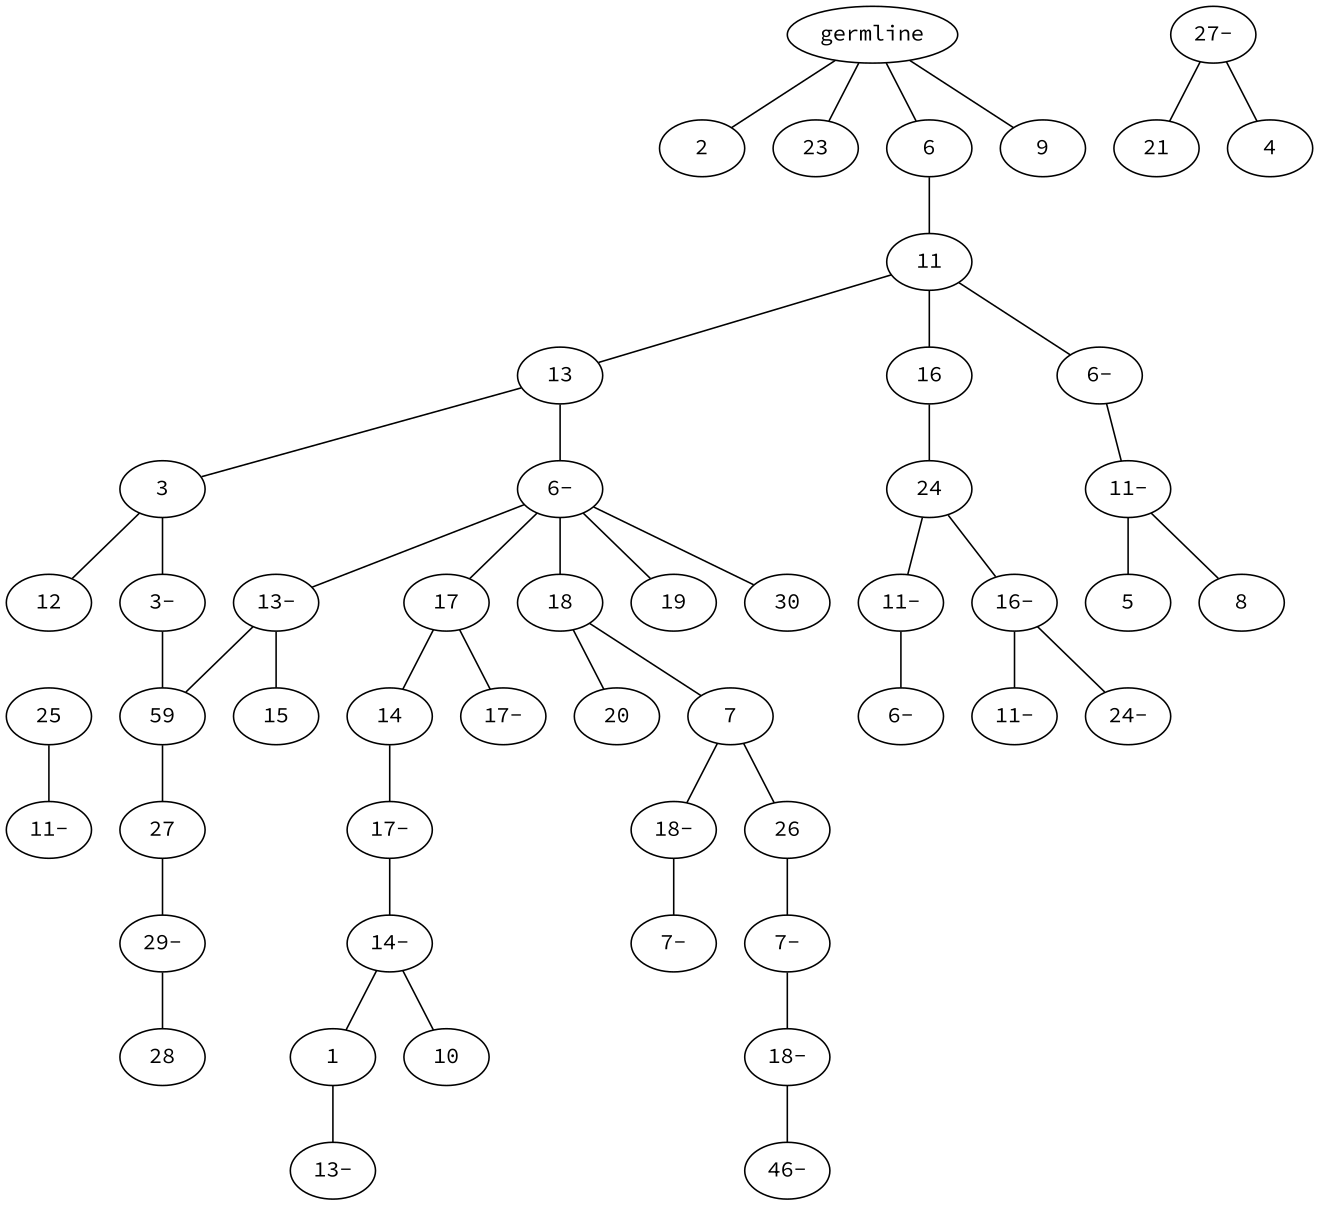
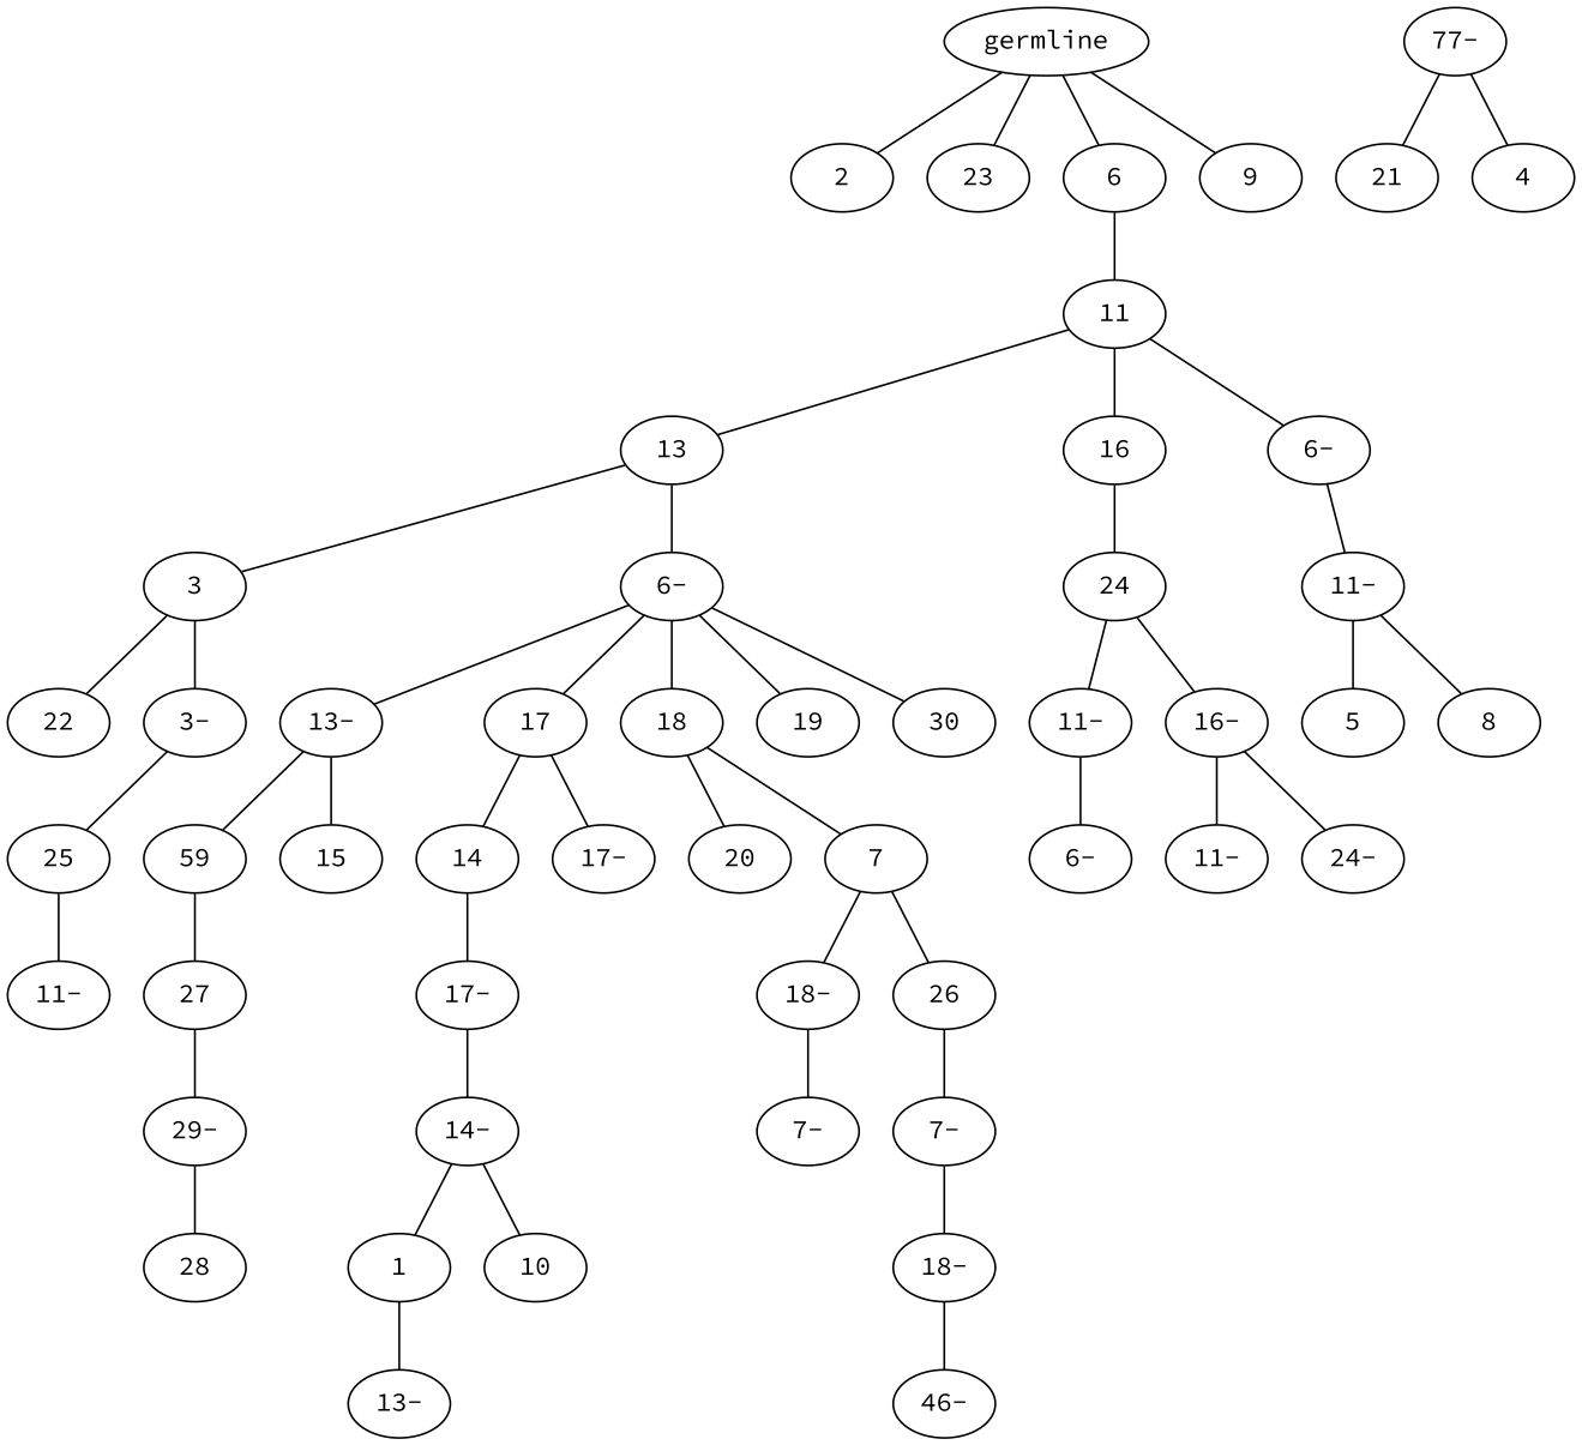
  graph {
    fontname="Source Code Pro"
    node [fontname="Source Code Pro"]
    edge [fontname="Source Code Pro"]
    n1 [label=germline]
    n2 [label=2]
    n3 [label=23]
    n4 [label=6]
    n5 [label=9]
    n6 [label=11]
    n7 [label=13]
    n8 [label=16]
    n9 [label="6-"]
    n10 [label=3]
    n11 [label="6-"]
    n12 [label=24]
    n13 [label="11-"]
-   n14 [label=12]
+   n14 [label=22]
    n15 [label="3-"]
    n16 [label="13-"]
    n17 [label=17]
    n18 [label=18]
    n19 [label=19]
    n20 [label=30]
    n21 [label=25]
    n22 [label="11-"]
    n23 [label=15]
    n24 [label=59]
    n25 [label=14]
    n26 [label="17-"]
    n27 [label=20]
    n28 [label=7]
    n29 [label=27]
    n30 [label="29-"]
    n31 [label=28]
-   n32 [label="27-"]
+   n32 [label="77-"]
    n33 [label=21]
    n34 [label=4]
    n35 [label="17-"]
    n36 [label="14-"]
    n37 [label=1]
    n38 [label=10]
    n39 [label="13-"]
    n40 [label="18-"]
    n41 [label=26]
    n42 [label="7-"]
    n43 [label="7-"]
    n44 [label="18-"]
    n45 [label="46-"]
    n46 [label="11-"]
    n47 [label="16-"]
    n48 [label="6-"]
    n49 [label="11-"]
    n50 [label="24-"]
    n51 [label=5]
    n52 [label=8]
    n1 -- n2
    n1 -- n3
    n1 -- n4
    n1 -- n5
    n4 -- n6
    n6 -- n7
    n6 -- n8
    n6 -- n9
    n7 -- n10
    n7 -- n11
    n8 -- n12
    n9 -- n13
    n10 -- n14
    n10 -- n15
    n11 -- n16
    n11 -- n17
    n11 -- n18
    n11 -- n19
    n11 -- n20
    n12 -- n46
    n12 -- n47
    n13 -- n51
    n13 -- n52
-   n15 -- n24
+   n15 -- n21
    n16 -- n23
    n16 -- n24
    n17 -- n25
    n17 -- n26
    n18 -- n27
    n18 -- n28
    n21 -- n22
    n24 -- n29
    n25 -- n35
    n28 -- n40
    n28 -- n41
    n29 -- n30
    n30 -- n31
    n32 -- n33
    n32 -- n34
    n35 -- n36
    n36 -- n37
    n36 -- n38
    n37 -- n39
    n40 -- n42
    n41 -- n43
    n43 -- n44
    n44 -- n45
    n46 -- n48
    n47 -- n49
    n47 -- n50
  }
